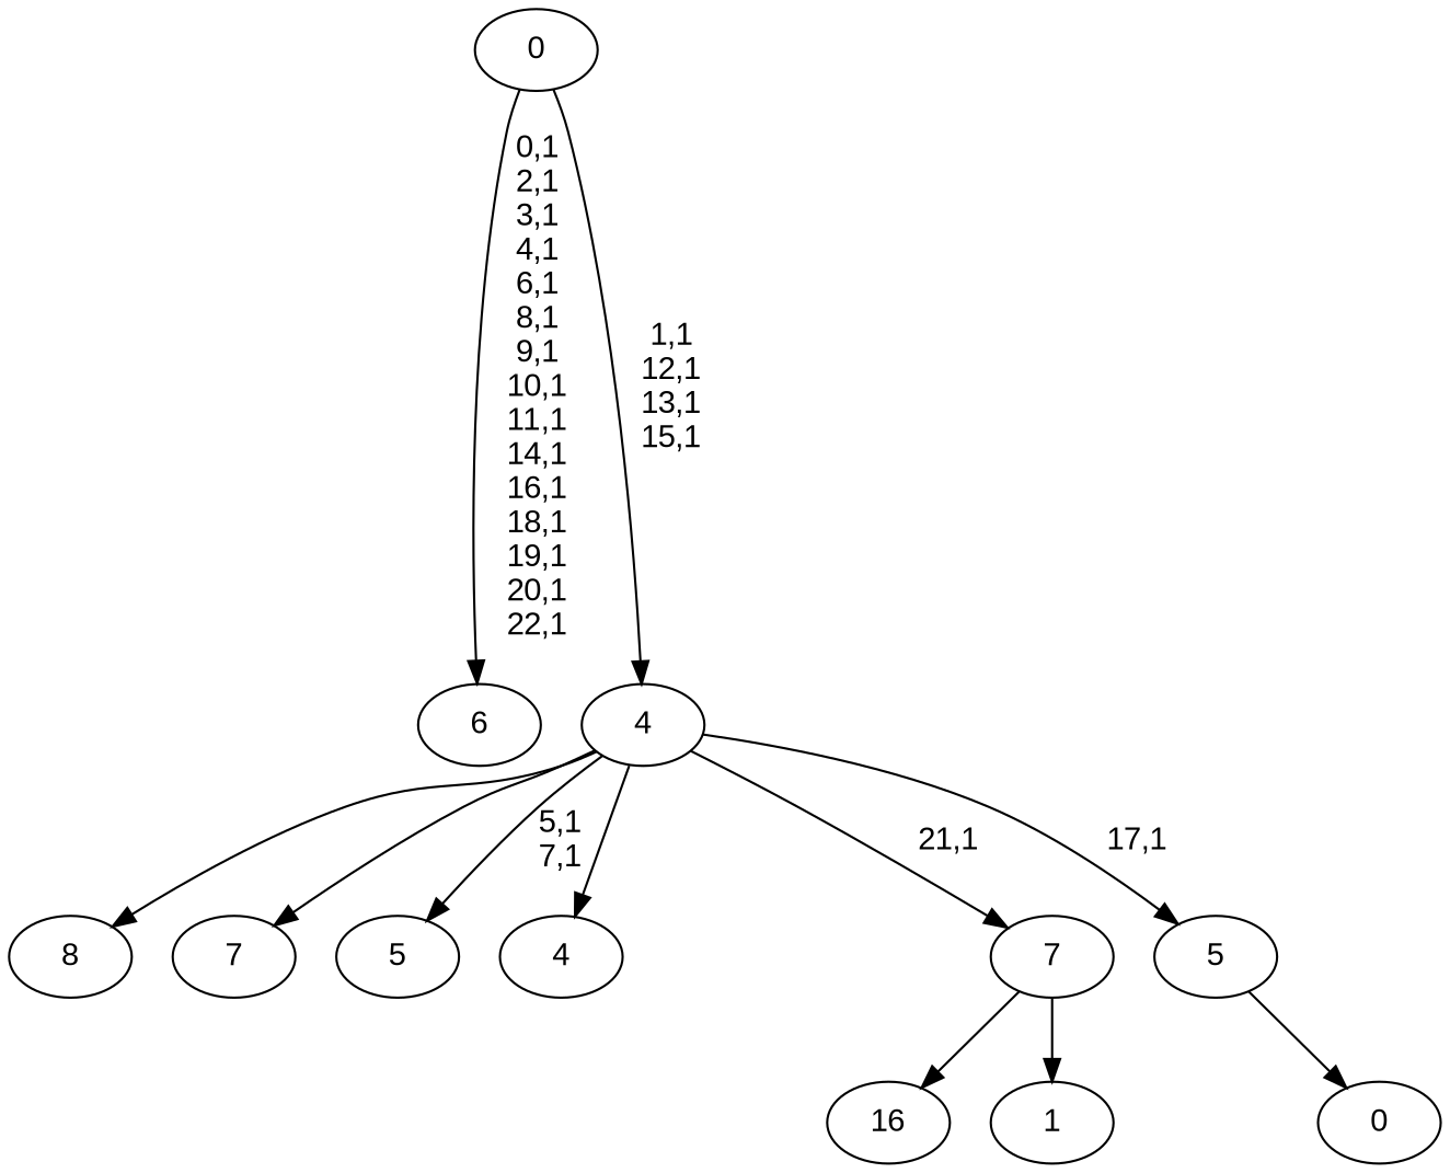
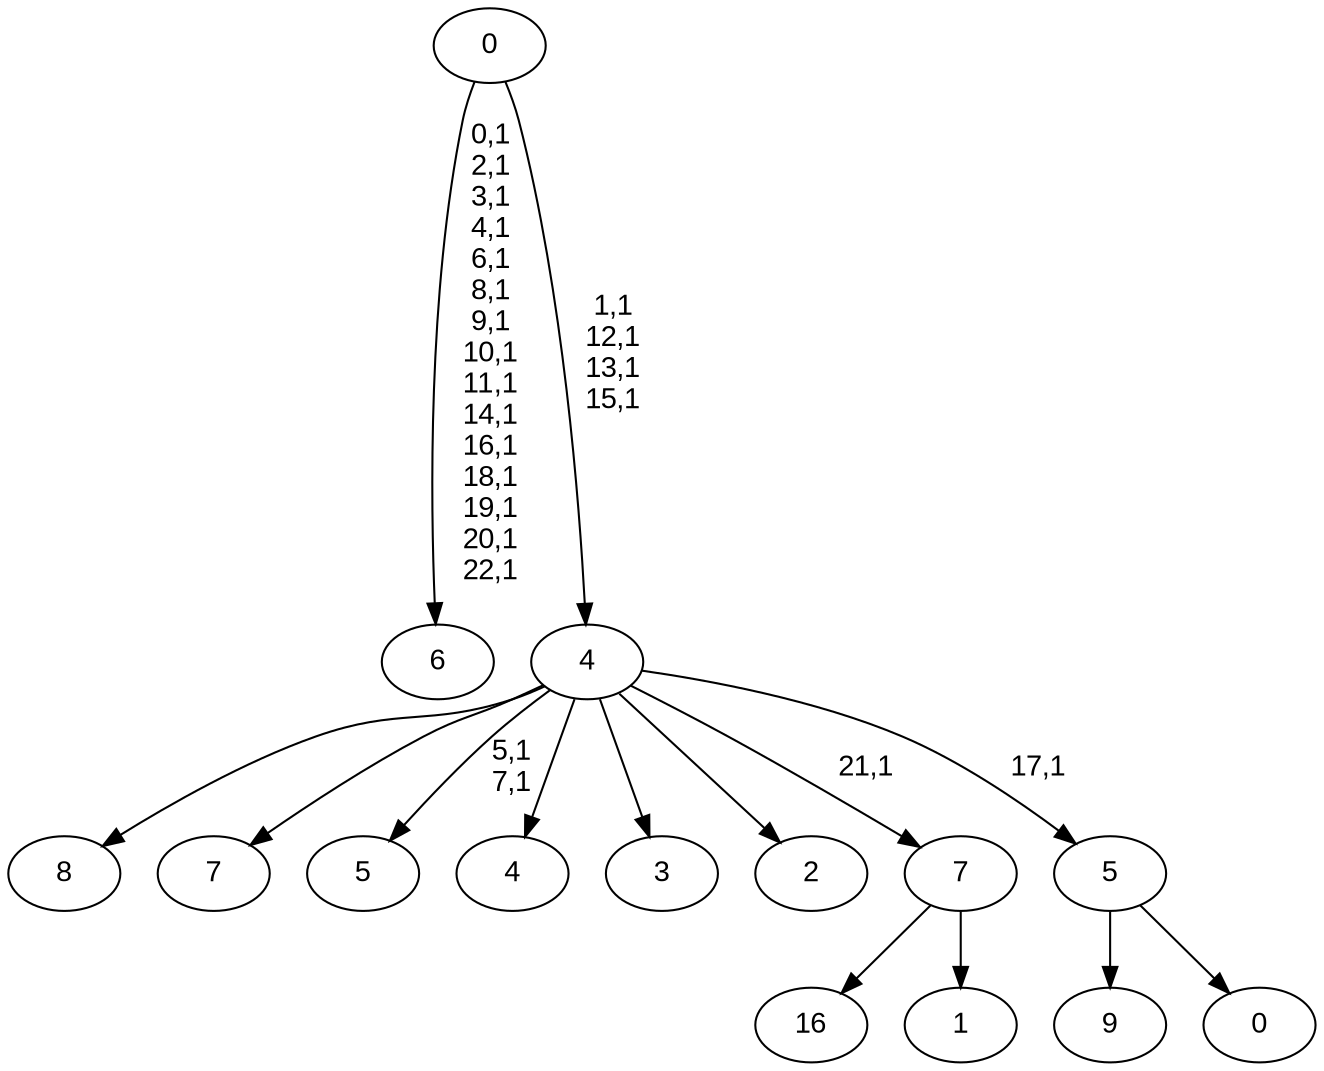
  digraph {
    fontname="Liberation Sans"
    node [fontname="Liberation Sans"]
    edge [fontname="Liberation Sans"]
    n1 [label=16]
+   n2 [label=9]
    n3 [label=8]
    n4 [label=7]
    n5 [label=6]
    n6 [label=5]
    n7 [label=4]
+   n8 [label=3]
+   n9 [label=2]
    n10 [label=1]
    7
    n12 [label=0]
    5
    4
    0
    7 -> n1
    7 -> n10
+   5 -> n2
    5 -> n12
    4 -> n3
    4 -> n4
    4 -> n6 [label="5,1\n7,1"]
    4 -> n7
+   4 -> n8
+   4 -> n9
    4 -> 7 [label="21,1"]
    4 -> 5 [label="17,1"]
    0 -> n5 [label="0,1\n2,1\n3,1\n4,1\n6,1\n8,1\n9,1\n10,1\n11,1\n14,1\n16,1\n18,1\n19,1\n20,1\n22,1"]
    0 -> 4 [label="1,1\n12,1\n13,1\n15,1"]
  }
